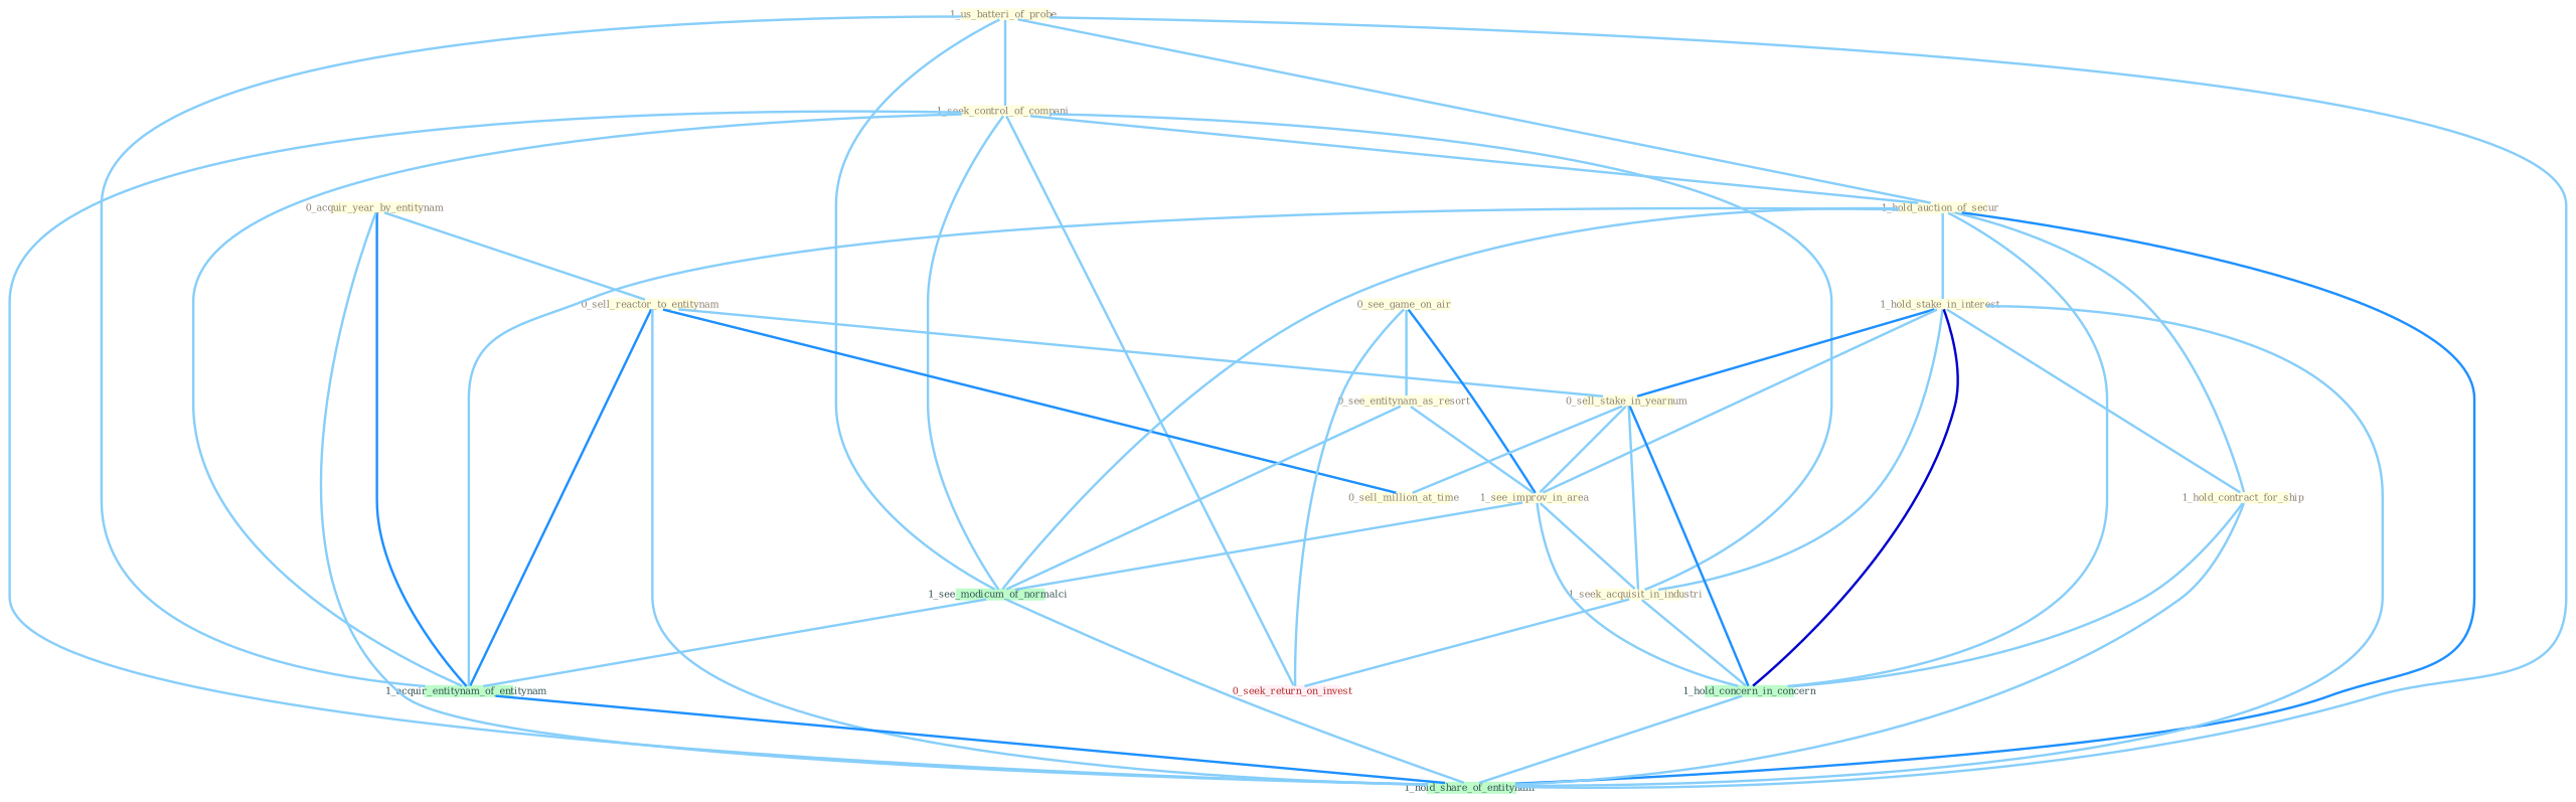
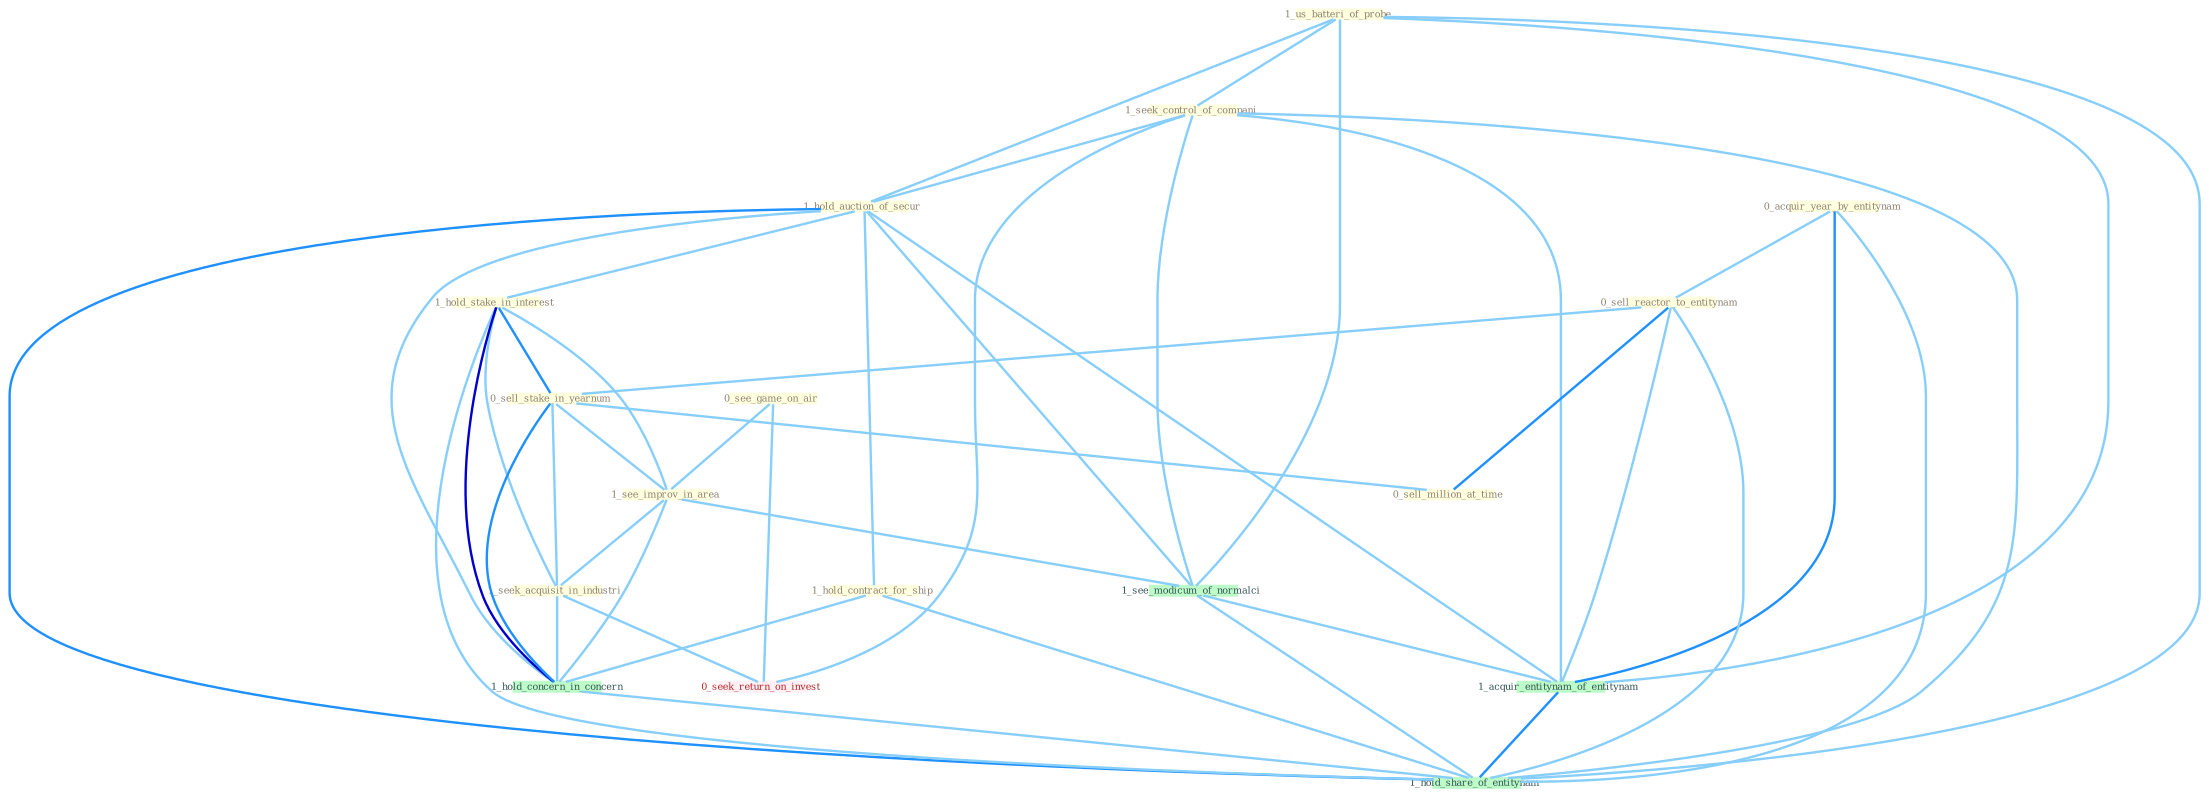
  graph {
    node [color="#ffffe0" fixedsize=true fontcolor="#8b7d6b" fontsize=4 shape=polygon style=filled]
    edge [color="#87cefa" w=1]
    "1_us_batteri_of_probe " [height=.06 width=.5]
    "1_seek_control_of_compani " [height=.06 width=.5]
    "0_acquir_year_by_entitynam " [height=.06 width=.5]
    "0_sell_reactor_to_entitynam " [height=.06 width=.5]
    "0_see_game_on_air " [height=.06 width=.5]
    "1_hold_auction_of_secur " [height=.06 width=.5]
-   "0_see_entitynam_as_resort " [height=.06 width=.5]
    "1_hold_stake_in_interest " [height=.06 width=.5]
    "0_sell_stake_in_yearnum " [height=.06 width=.5]
    "1_see_improv_in_area " [height=.06 width=.5]
    "0_sell_million_at_time " [height=.06 width=.5]
    "1_hold_contract_for_ship " [height=.06 width=.5]
    "1_seek_acquisit_in_industri " [height=.06 width=.5]
    "0_seek_return_on_invest " [color="#fff0f5" fontcolor="#b22222" height=.06 width=.5]
    "1_see_modicum_of_normalci " [color="#BDFCC9" fontcolor="#2f4f4f" height=.06 width=.5]
    "1_acquir_entitynam_of_entitynam " [color="#BDFCC9" fontcolor="#2f4f4f" height=.06 width=.5]
    "1_hold_share_of_entitynam " [color="#BDFCC9" fontcolor="#2f4f4f" height=.06 width=.5]
    n18 [color="#BDFCC9" fontcolor="#2f4f4f" height=.06 label="1_hold_concern_in_concern" width=.5]
    subgraph sub_1 {
      "1_us_batteri_of_probe "
      "1_seek_control_of_compani "
      "0_acquir_year_by_entitynam "
      "0_sell_reactor_to_entitynam "
      "0_see_game_on_air "
      "1_hold_auction_of_secur "
-     "0_see_entitynam_as_resort "
      "1_hold_stake_in_interest "
      "0_sell_stake_in_yearnum "
      "1_see_improv_in_area "
      "0_sell_million_at_time "
      "1_hold_contract_for_ship "
      "1_seek_acquisit_in_industri "
    }
    subgraph sub_2 {
      "0_seek_return_on_invest "
    }
    "1_us_batteri_of_probe " -- "1_seek_control_of_compani "
    "1_us_batteri_of_probe " -- "1_hold_auction_of_secur "
    "1_us_batteri_of_probe " -- "1_see_modicum_of_normalci "
    "1_us_batteri_of_probe " -- "1_acquir_entitynam_of_entitynam "
    "1_us_batteri_of_probe " -- "1_hold_share_of_entitynam "
    "1_seek_control_of_compani " -- "1_hold_auction_of_secur "
-   "1_seek_control_of_compani " -- "1_seek_acquisit_in_industri "
    "1_seek_control_of_compani " -- "0_seek_return_on_invest "
    "1_seek_control_of_compani " -- "1_see_modicum_of_normalci "
    "1_seek_control_of_compani " -- "1_acquir_entitynam_of_entitynam "
    "1_seek_control_of_compani " -- "1_hold_share_of_entitynam "
    "0_acquir_year_by_entitynam " -- "0_sell_reactor_to_entitynam "
    "0_acquir_year_by_entitynam " -- "1_acquir_entitynam_of_entitynam " [color="#1e90ff" w=2]
    "0_acquir_year_by_entitynam " -- "1_hold_share_of_entitynam "
    "0_sell_reactor_to_entitynam " -- "0_sell_stake_in_yearnum "
    "0_sell_reactor_to_entitynam " -- "0_sell_million_at_time " [color="#1e90ff"]
-   "0_sell_reactor_to_entitynam " -- "1_acquir_entitynam_of_entitynam " [color="#1e90ff"]
+   "0_sell_reactor_to_entitynam " -- "1_acquir_entitynam_of_entitynam "
    "0_sell_reactor_to_entitynam " -- "1_hold_share_of_entitynam "
-   "0_see_game_on_air " -- "0_see_entitynam_as_resort "
-   "0_see_game_on_air " -- "1_see_improv_in_area " [color="#1e90ff"]
+   "0_see_game_on_air " -- "1_see_improv_in_area "
    "0_see_game_on_air " -- "0_seek_return_on_invest "
    "1_hold_auction_of_secur " -- "1_hold_stake_in_interest "
    "1_hold_auction_of_secur " -- "1_hold_contract_for_ship "
    "1_hold_auction_of_secur " -- "1_see_modicum_of_normalci "
    "1_hold_auction_of_secur " -- "1_acquir_entitynam_of_entitynam "
    "1_hold_auction_of_secur " -- "1_hold_share_of_entitynam " [color="#1e90ff" w=2]
    "1_hold_auction_of_secur " -- n18
-   "0_see_entitynam_as_resort " -- "1_see_improv_in_area "
-   "0_see_entitynam_as_resort " -- "1_see_modicum_of_normalci "
    "1_hold_stake_in_interest " -- "0_sell_stake_in_yearnum " [color="#1e90ff" w=2]
    "1_hold_stake_in_interest " -- "1_see_improv_in_area "
-   "1_hold_stake_in_interest " -- "1_hold_contract_for_ship "
    "1_hold_stake_in_interest " -- "1_seek_acquisit_in_industri "
    "1_hold_stake_in_interest " -- "1_hold_share_of_entitynam "
    "1_hold_stake_in_interest " -- n18 [color="#0000cd" w=3]
    "0_sell_stake_in_yearnum " -- "1_see_improv_in_area "
    "0_sell_stake_in_yearnum " -- "0_sell_million_at_time "
    "0_sell_stake_in_yearnum " -- "1_seek_acquisit_in_industri "
    "0_sell_stake_in_yearnum " -- n18 [color="#1e90ff" w=2]
    "1_see_improv_in_area " -- "1_seek_acquisit_in_industri "
    "1_see_improv_in_area " -- "1_see_modicum_of_normalci "
    "1_see_improv_in_area " -- n18
    "1_hold_contract_for_ship " -- "1_hold_share_of_entitynam "
    "1_hold_contract_for_ship " -- n18
    "1_seek_acquisit_in_industri " -- "0_seek_return_on_invest "
    "1_seek_acquisit_in_industri " -- n18
    "1_see_modicum_of_normalci " -- "1_acquir_entitynam_of_entitynam "
    "1_see_modicum_of_normalci " -- "1_hold_share_of_entitynam "
    "1_acquir_entitynam_of_entitynam " -- "1_hold_share_of_entitynam " [color="#1e90ff" w=2]
    n18 -- "1_hold_share_of_entitynam "
  }
